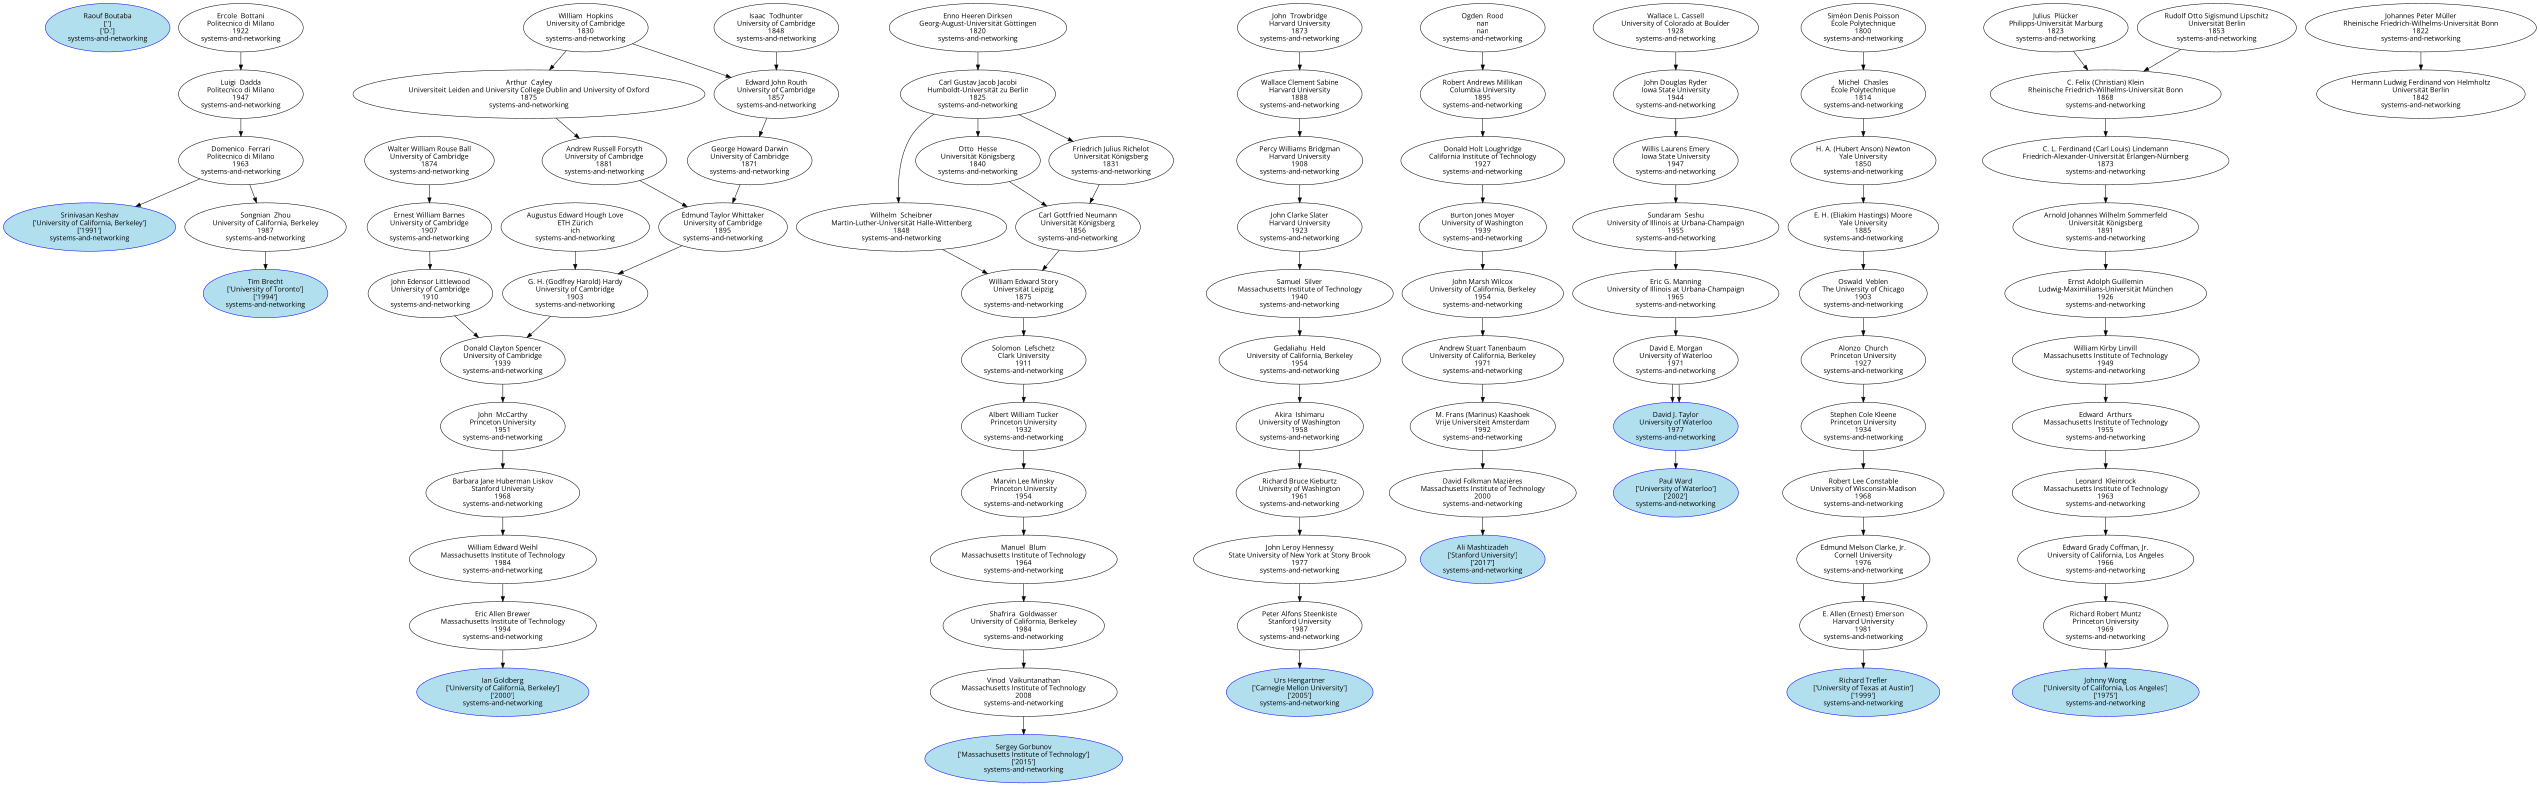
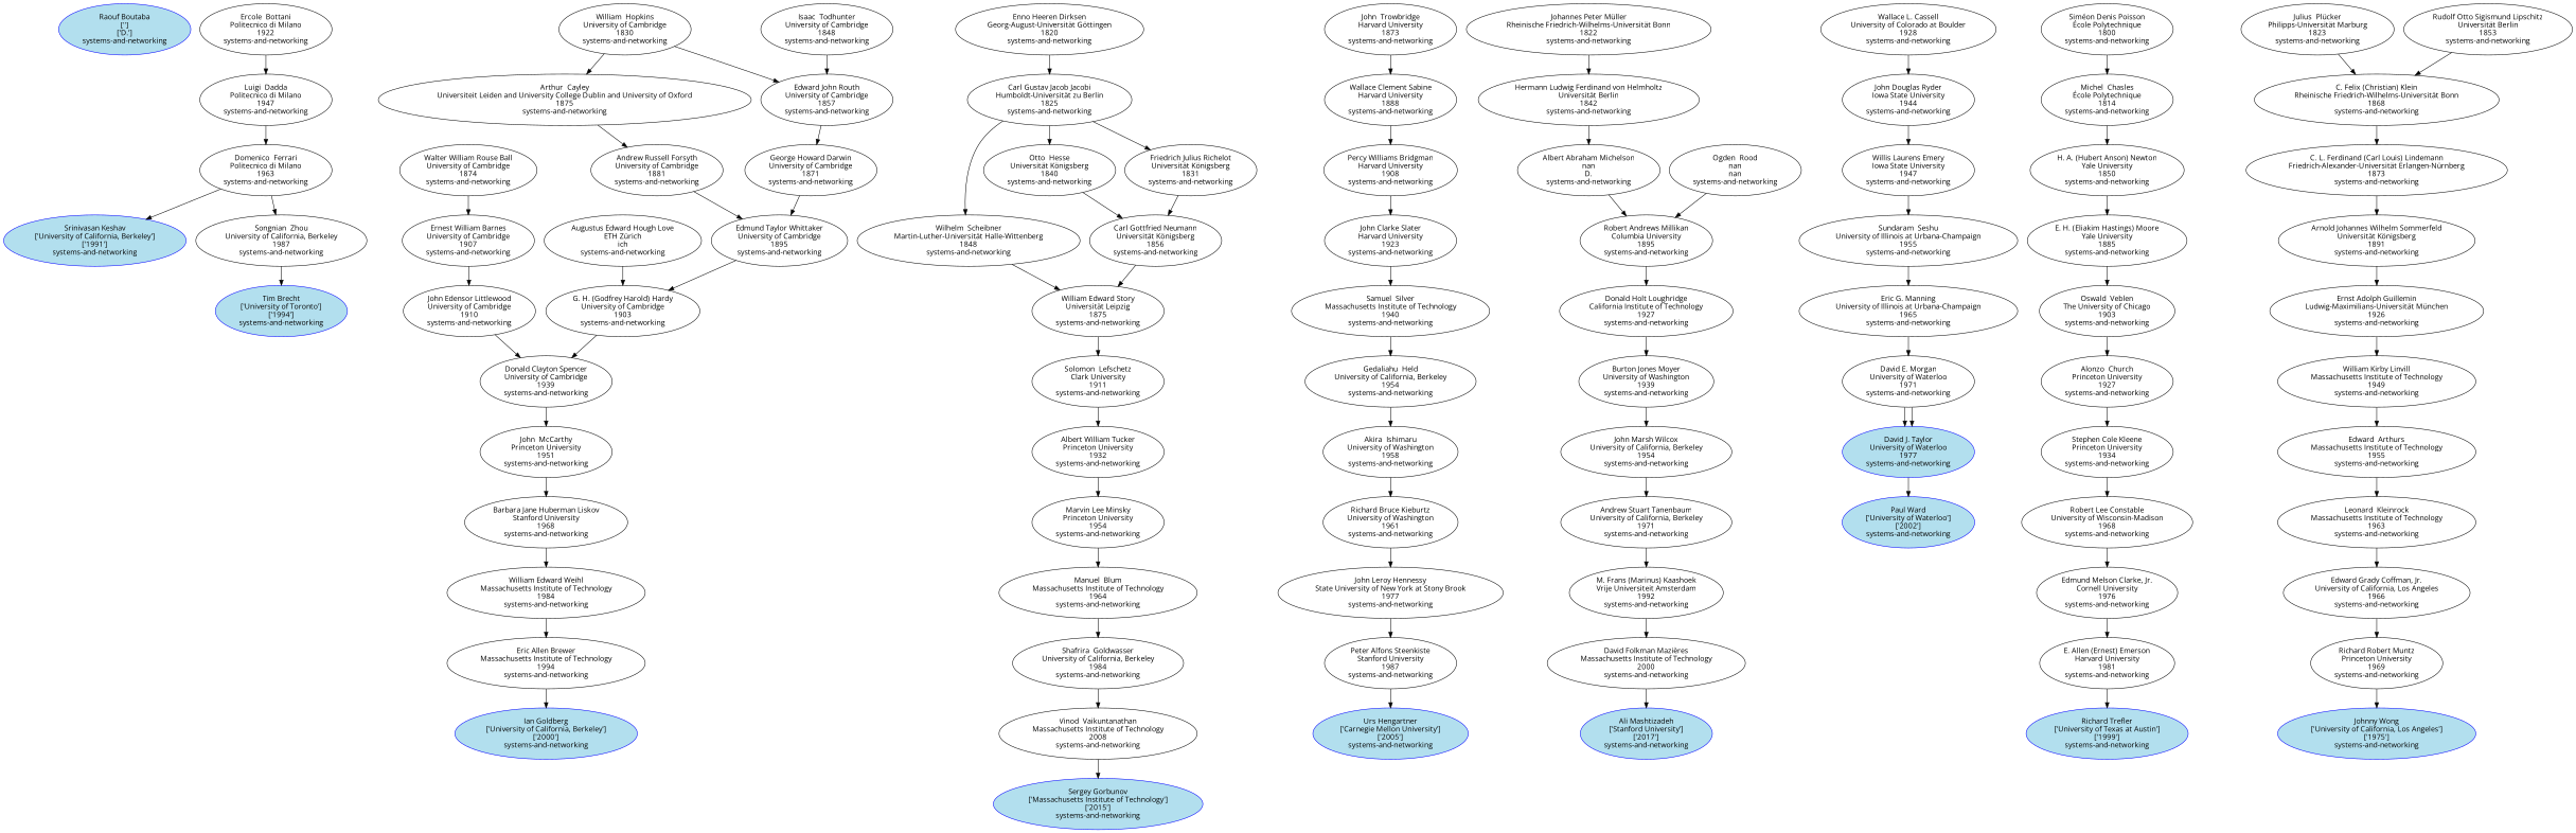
  digraph {
    fontname="Open Sans"
    node [fontname="Open Sans"]
    edge [fontname="Open Sans"]
    n1 [color=blue fillcolor=lightblue2 label="Raouf Boutaba\n['']\n['D.']\nsystems-and-networking" style=filled]
    n2 [color=blue fillcolor=lightblue2 label="Tim Brecht\n['University of Toronto']\n['1994']\nsystems-and-networking" style=filled]
    n3 [color=blue fillcolor=lightblue2 label="Ian Goldberg\n['University of California, Berkeley']\n['2000']\nsystems-and-networking" style=filled]
    n4 [color=blue fillcolor=lightblue2 label="Sergey Gorbunov\n['Massachusetts Institute of Technology']\n['2015']\nsystems-and-networking" style=filled]
    n5 [color=blue fillcolor=lightblue2 label="Urs Hengartner\n['Carnegie Mellon University']\n['2005']\nsystems-and-networking" style=filled]
    n6 [color=blue fillcolor=lightblue2 label="Srinivasan Keshav\n['University of California, Berkeley']\n['1991']\nsystems-and-networking" style=filled]
    n7 [color=blue fillcolor=lightblue2 label="Ali Mashtizadeh\n['Stanford University']\n['2017']\nsystems-and-networking" style=filled]
    n8 [color=blue fillcolor=lightblue2 label="David J. Taylor\nUniversity of Waterloo\n1977\nsystems-and-networking" style=filled]
    n9 [color=blue fillcolor=lightblue2 label="Paul Ward\n['University of Waterloo']\n['2002']\nsystems-and-networking" style=filled]
    n10 [color=blue fillcolor=lightblue2 label="Richard Trefler\n['University of Texas at Austin']\n['1999']\nsystems-and-networking" style=filled]
    n11 [color=blue fillcolor=lightblue2 label="Johnny Wong\n['University of California, Los Angeles']\n['1975']\nsystems-and-networking" style=filled]
    n12 [label="Songnian  Zhou\nUniversity of California, Berkeley\n1987\nsystems-and-networking"]
    n13 [label="Eric Allen Brewer\nMassachusetts Institute of Technology\n1994\nsystems-and-networking"]
    n14 [label="Vinod  Vaikuntanathan\nMassachusetts Institute of Technology\n2008\nsystems-and-networking"]
    n15 [label="Peter Alfons Steenkiste\nStanford University\n1987\nsystems-and-networking"]
    n16 [label="Domenico  Ferrari\nPolitecnico di Milano\n1963\nsystems-and-networking"]
    n17 [label="David Folkman Mazières\nMassachusetts Institute of Technology\n2000\nsystems-and-networking"]
    n18 [label="David E. Morgan\nUniversity of Waterloo\n1971\nsystems-and-networking"]
    n19 [label="E. Allen (Ernest) Emerson\nHarvard University\n1981\nsystems-and-networking"]
    n20 [label="Richard Robert Muntz\nPrinceton University\n1969\nsystems-and-networking"]
    n21 [label="William Edward Weihl\nMassachusetts Institute of Technology\n1984\nsystems-and-networking"]
    n22 [label="Shafrira  Goldwasser\nUniversity of California, Berkeley\n1984\nsystems-and-networking"]
    n23 [label="John Leroy Hennessy\nState University of New York at Stony Brook\n1977\nsystems-and-networking"]
    n24 [label="Luigi  Dadda\nPolitecnico di Milano\n1947\nsystems-and-networking"]
    n25 [label="M. Frans (Marinus) Kaashoek\nVrije Universiteit Amsterdam\n1992\nsystems-and-networking"]
    n26 [label="Eric G. Manning\nUniversity of Illinois at Urbana-Champaign\n1965\nsystems-and-networking"]
    n27 [label="Edmund Melson Clarke, Jr.\nCornell University\n1976\nsystems-and-networking"]
    n28 [label="Edward Grady Coffman, Jr.\nUniversity of California, Los Angeles\n1966\nsystems-and-networking"]
    n29 [label="Barbara Jane Huberman Liskov\nStanford University\n1968\nsystems-and-networking"]
    n30 [label="Manuel  Blum\nMassachusetts Institute of Technology\n1964\nsystems-and-networking"]
    n31 [label="Richard Bruce Kieburtz\nUniversity of Washington\n1961\nsystems-and-networking"]
    n32 [label="Ercole  Bottani\nPolitecnico di Milano\n1922\nsystems-and-networking"]
    n33 [label="Andrew Stuart Tanenbaum\nUniversity of California, Berkeley\n1971\nsystems-and-networking"]
    n34 [label="Sundaram  Seshu\nUniversity of Illinois at Urbana-Champaign\n1955\nsystems-and-networking"]
    n35 [label="Robert Lee Constable\nUniversity of Wisconsin-Madison\n1968\nsystems-and-networking"]
    n36 [label="Leonard  Kleinrock\nMassachusetts Institute of Technology\n1963\nsystems-and-networking"]
    n37 [label="John  McCarthy\nPrinceton University\n1951\nsystems-and-networking"]
    n38 [label="Marvin Lee Minsky\nPrinceton University\n1954\nsystems-and-networking"]
    n39 [label="Akira  Ishimaru\nUniversity of Washington\n1958\nsystems-and-networking"]
    n40 [label="John Marsh Wilcox\nUniversity of California, Berkeley\n1954\nsystems-and-networking"]
    n41 [label="Willis Laurens Emery\nIowa State University\n1947\nsystems-and-networking"]
    n42 [label="Stephen Cole Kleene\nPrinceton University\n1934\nsystems-and-networking"]
    n43 [label="Edward  Arthurs\nMassachusetts Institute of Technology\n1955\nsystems-and-networking"]
    n44 [label="Donald Clayton Spencer\nUniversity of Cambridge\n1939\nsystems-and-networking"]
    n45 [label="Albert William Tucker\nPrinceton University\n1932\nsystems-and-networking"]
    n46 [label="Gedaliahu  Held\nUniversity of California, Berkeley\n1954\nsystems-and-networking"]
    n47 [label="Burton Jones Moyer\nUniversity of Washington\n1939\nsystems-and-networking"]
    n48 [label="John Douglas Ryder\nIowa State University\n1944\nsystems-and-networking"]
    n49 [label="Alonzo  Church\nPrinceton University\n1927\nsystems-and-networking"]
    n50 [label="William Kirby Linvill\nMassachusetts Institute of Technology\n1949\nsystems-and-networking"]
    n51 [label="John Edensor Littlewood\nUniversity of Cambridge\n1910\nsystems-and-networking"]
    n52 [label="G. H. (Godfrey Harold) Hardy\nUniversity of Cambridge\n1903\nsystems-and-networking"]
    n53 [label="Solomon  Lefschetz\nClark University\n1911\nsystems-and-networking"]
    n54 [label="Samuel  Silver\nMassachusetts Institute of Technology\n1940\nsystems-and-networking"]
    n55 [label="Donald Holt Loughridge\nCalifornia Institute of Technology\n1927\nsystems-and-networking"]
    n56 [label="Wallace L. Cassell\nUniversity of Colorado at Boulder\n1928\nsystems-and-networking"]
    n57 [label="Oswald  Veblen\nThe University of Chicago\n1903\nsystems-and-networking"]
    n58 [label="Ernst Adolph Guillemin\nLudwig-Maximilians-Universität München\n1926\nsystems-and-networking"]
    n59 [label="Ernest William Barnes\nUniversity of Cambridge\n1907\nsystems-and-networking"]
    n60 [label="Augustus Edward Hough Love\nETH Zürich\nich\nsystems-and-networking"]
    n61 [label="Edmund Taylor Whittaker\nUniversity of Cambridge\n1895\nsystems-and-networking"]
    n62 [label="William Edward Story\nUniversität Leipzig\n1875\nsystems-and-networking"]
    n63 [label="John Clarke Slater\nHarvard University\n1923\nsystems-and-networking"]
    n64 [label="Robert Andrews Millikan\nColumbia University\n1895\nsystems-and-networking"]
    n65 [label="E. H. (Eliakim Hastings) Moore\nYale University\n1885\nsystems-and-networking"]
    n66 [label="Arnold Johannes Wilhelm Sommerfeld\nUniversität Königsberg\n1891\nsystems-and-networking"]
    n67 [label="Walter William Rouse Ball\nUniversity of Cambridge\n1874\nsystems-and-networking"]
    n68 [label="Andrew Russell Forsyth\nUniversity of Cambridge\n1881\nsystems-and-networking"]
    n69 [label="George Howard Darwin\nUniversity of Cambridge\n1871\nsystems-and-networking"]
    n70 [label="Carl Gottfried Neumann\nUniversität Königsberg\n1856\nsystems-and-networking"]
    n71 [label="Wilhelm  Scheibner\nMartin-Luther-Universität Halle-Wittenberg\n1848\nsystems-and-networking"]
    n72 [label="Percy Williams Bridgman\nHarvard University\n1908\nsystems-and-networking"]
+   n73 [label="Albert Abraham Michelson\nnan\nD.\nsystems-and-networking"]
    n74 [label="Ogden  Rood\nnan\nnan\nsystems-and-networking"]
    n75 [label="H. A. (Hubert Anson) Newton\nYale University\n1850\nsystems-and-networking"]
    n76 [label="C. L. Ferdinand (Carl Louis) Lindemann\nFriedrich-Alexander-Universität Erlangen-Nürnberg\n1873\nsystems-and-networking"]
    n77 [label="Arthur  Cayley\nUniversiteit Leiden and University College Dublin and University of Oxford\n1875\nsystems-and-networking"]
    n78 [label="Edward John Routh\nUniversity of Cambridge\n1857\nsystems-and-networking"]
    n79 [label="Otto  Hesse\nUniversität Königsberg\n1840\nsystems-and-networking"]
    n80 [label="Friedrich Julius Richelot\nUniversität Königsberg\n1831\nsystems-and-networking"]
    n81 [label="Carl Gustav Jacob Jacobi\nHumboldt-Universität zu Berlin\n1825\nsystems-and-networking"]
    n82 [label="Wallace Clement Sabine\nHarvard University\n1888\nsystems-and-networking"]
    n83 [label="Hermann Ludwig Ferdinand von Helmholtz\nUniversität Berlin\n1842\nsystems-and-networking"]
    n84 [label="Michel  Chasles\nÉcole Polytechnique\n1814\nsystems-and-networking"]
    n85 [label="C. Felix (Christian) Klein\nRheinische Friedrich-Wilhelms-Universität Bonn\n1868\nsystems-and-networking"]
    n86 [label="William  Hopkins\nUniversity of Cambridge\n1830\nsystems-and-networking"]
    n87 [label="Isaac  Todhunter\nUniversity of Cambridge\n1848\nsystems-and-networking"]
    n88 [label="Enno Heeren Dirksen\nGeorg-August-Universität Göttingen\n1820\nsystems-and-networking"]
    n89 [label="John  Trowbridge\nHarvard University\n1873\nsystems-and-networking"]
    n90 [label="Johannes Peter Müller\nRheinische Friedrich-Wilhelms-Universität Bonn\n1822\nsystems-and-networking"]
    n91 [label="Siméon Denis Poisson\nÉcole Polytechnique\n1800\nsystems-and-networking"]
    n92 [label="Julius  Plücker\nPhilipps-Universität Marburg\n1823\nsystems-and-networking"]
    n93 [label="Rudolf Otto Sigismund Lipschitz\nUniversität Berlin\n1853\nsystems-and-networking"]
    n8 -> n9
    n12 -> n2
    n13 -> n3
    n14 -> n4
    n15 -> n5
    n16 -> n6
    n16 -> n12
    n17 -> n7
    n18 -> n8
    n18 -> n8
    n19 -> n10
    n20 -> n11
    n21 -> n13
    n22 -> n14
    n23 -> n15
    n24 -> n16
    n25 -> n17
    n26 -> n18
    n27 -> n19
    n28 -> n20
    n29 -> n21
    n30 -> n22
    n31 -> n23
    n32 -> n24
    n33 -> n25
    n34 -> n26
    n35 -> n27
    n36 -> n28
    n37 -> n29
    n38 -> n30
    n39 -> n31
    n40 -> n33
    n41 -> n34
    n42 -> n35
    n43 -> n36
    n44 -> n37
    n45 -> n38
    n46 -> n39
    n47 -> n40
    n48 -> n41
    n49 -> n42
    n50 -> n43
    n51 -> n44
    n52 -> n44
    n53 -> n45
    n54 -> n46
    n55 -> n47
    n56 -> n48
    n57 -> n49
    n58 -> n50
    n59 -> n51
    n60 -> n52
    n61 -> n52
    n62 -> n53
    n63 -> n54
    n64 -> n55
    n65 -> n57
    n66 -> n58
    n67 -> n59
    n68 -> n61
    n69 -> n61
    n70 -> n62
    n71 -> n62
    n72 -> n63
+   n73 -> n64
    n74 -> n64
    n75 -> n65
    n76 -> n66
    n77 -> n68
    n78 -> n69
    n79 -> n70
    n80 -> n70
    n81 -> n71
    n81 -> n79
    n81 -> n80
    n82 -> n72
+   n83 -> n73
    n84 -> n75
    n85 -> n76
    n86 -> n77
    n86 -> n78
    n87 -> n78
    n88 -> n81
    n89 -> n82
    n90 -> n83
    n91 -> n84
    n92 -> n85
    n93 -> n85
  }
